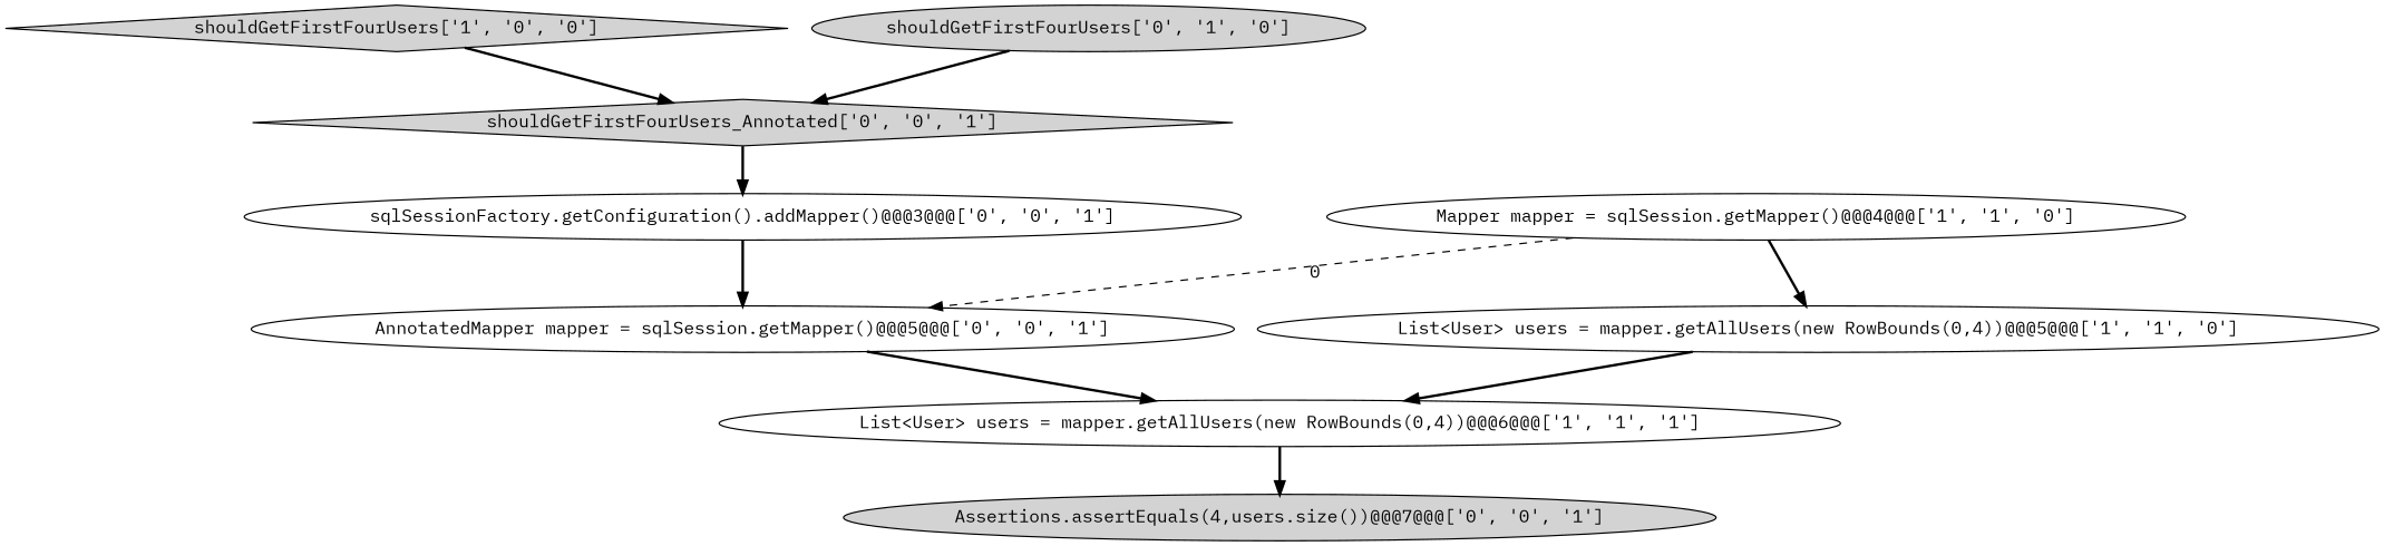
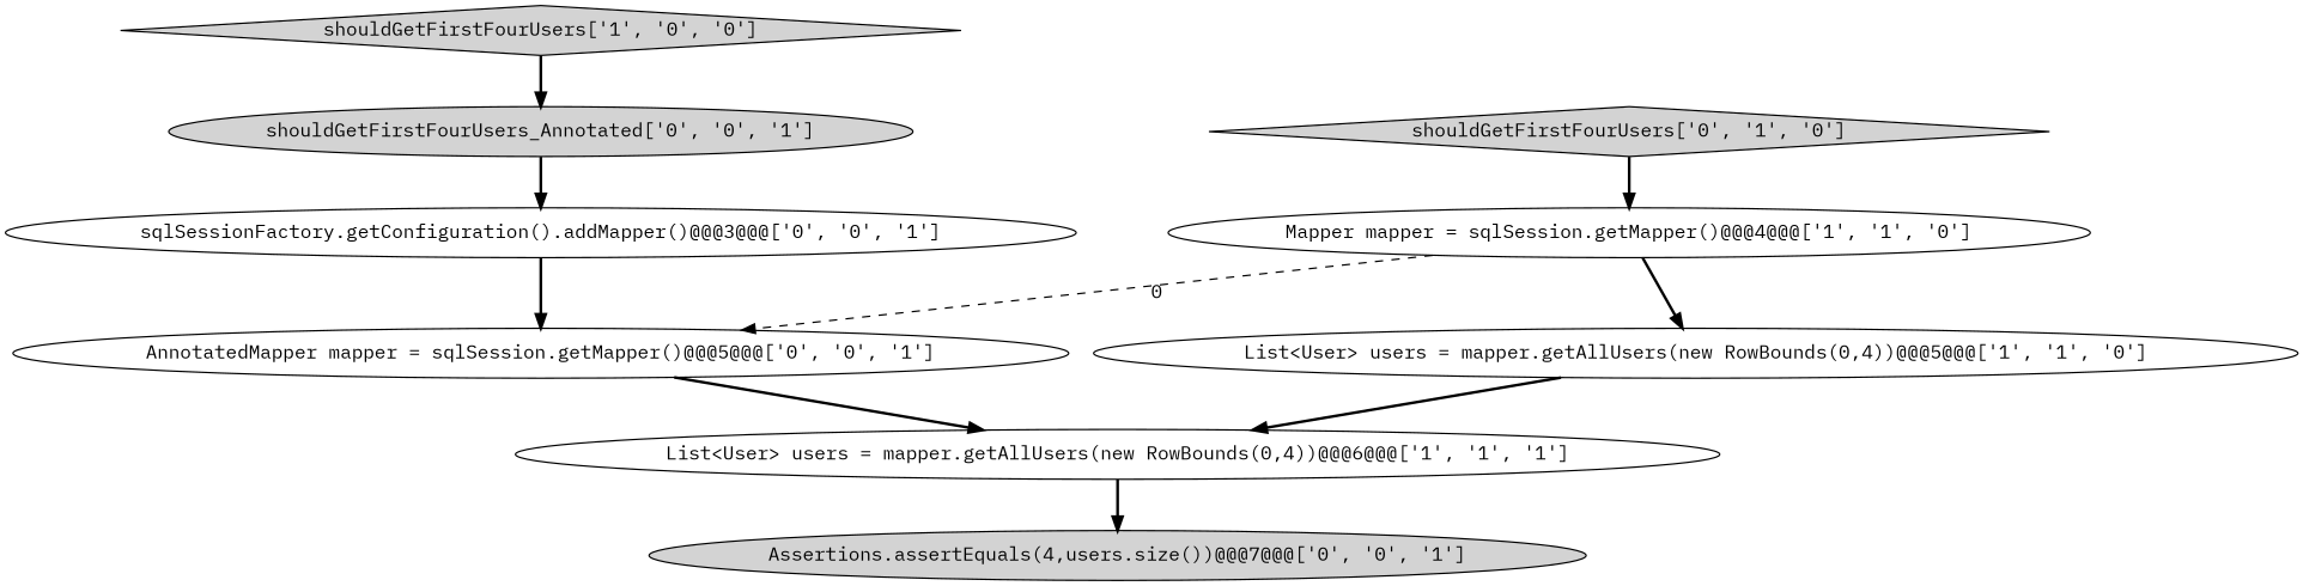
  digraph {
    fontname="IBM Plex Mono"
    node [fillcolor=white fontname="IBM Plex Mono" shape=ellipse style=filled]
    edge [fontname="IBM Plex Mono" style=bold]
    n1 [fillcolor=lightgray label="shouldGetFirstFourUsers['1', '0', '0']" shape=diamond]
-   n2 [fillcolor=lightgray label="shouldGetFirstFourUsers_Annotated['0', '0', '1']" shape=diamond]
+   n2 [fillcolor=lightgray label="shouldGetFirstFourUsers_Annotated['0', '0', '1']"]
    n3 [label="Mapper mapper = sqlSession.getMapper()@@@4@@@['1', '1', '0']"]
    n4 [label="AnnotatedMapper mapper = sqlSession.getMapper()@@@5@@@['0', '0', '1']"]
    n5 [label="List<User> users = mapper.getAllUsers(new RowBounds(0,4))@@@5@@@['1', '1', '0']"]
    n6 [label="sqlSessionFactory.getConfiguration().addMapper()@@@3@@@['0', '0', '1']"]
    n7 [label="List<User> users = mapper.getAllUsers(new RowBounds(0,4))@@@6@@@['1', '1', '1']"]
    n8 [fillcolor=lightgray label="Assertions.assertEquals(4,users.size())@@@7@@@['0', '0', '1']"]
-   n9 [fillcolor=lightgray label="shouldGetFirstFourUsers['0', '1', '0']"]
+   n9 [fillcolor=lightgray label="shouldGetFirstFourUsers['0', '1', '0']" shape=diamond]
    n1 -> n2
    n2 -> n6
    n3 -> n4 [label=0 style=dashed]
    n3 -> n5
    n4 -> n7
    n5 -> n7
    n6 -> n4
    n7 -> n8
-   n9 -> n2
+   n9 -> n3
  }
